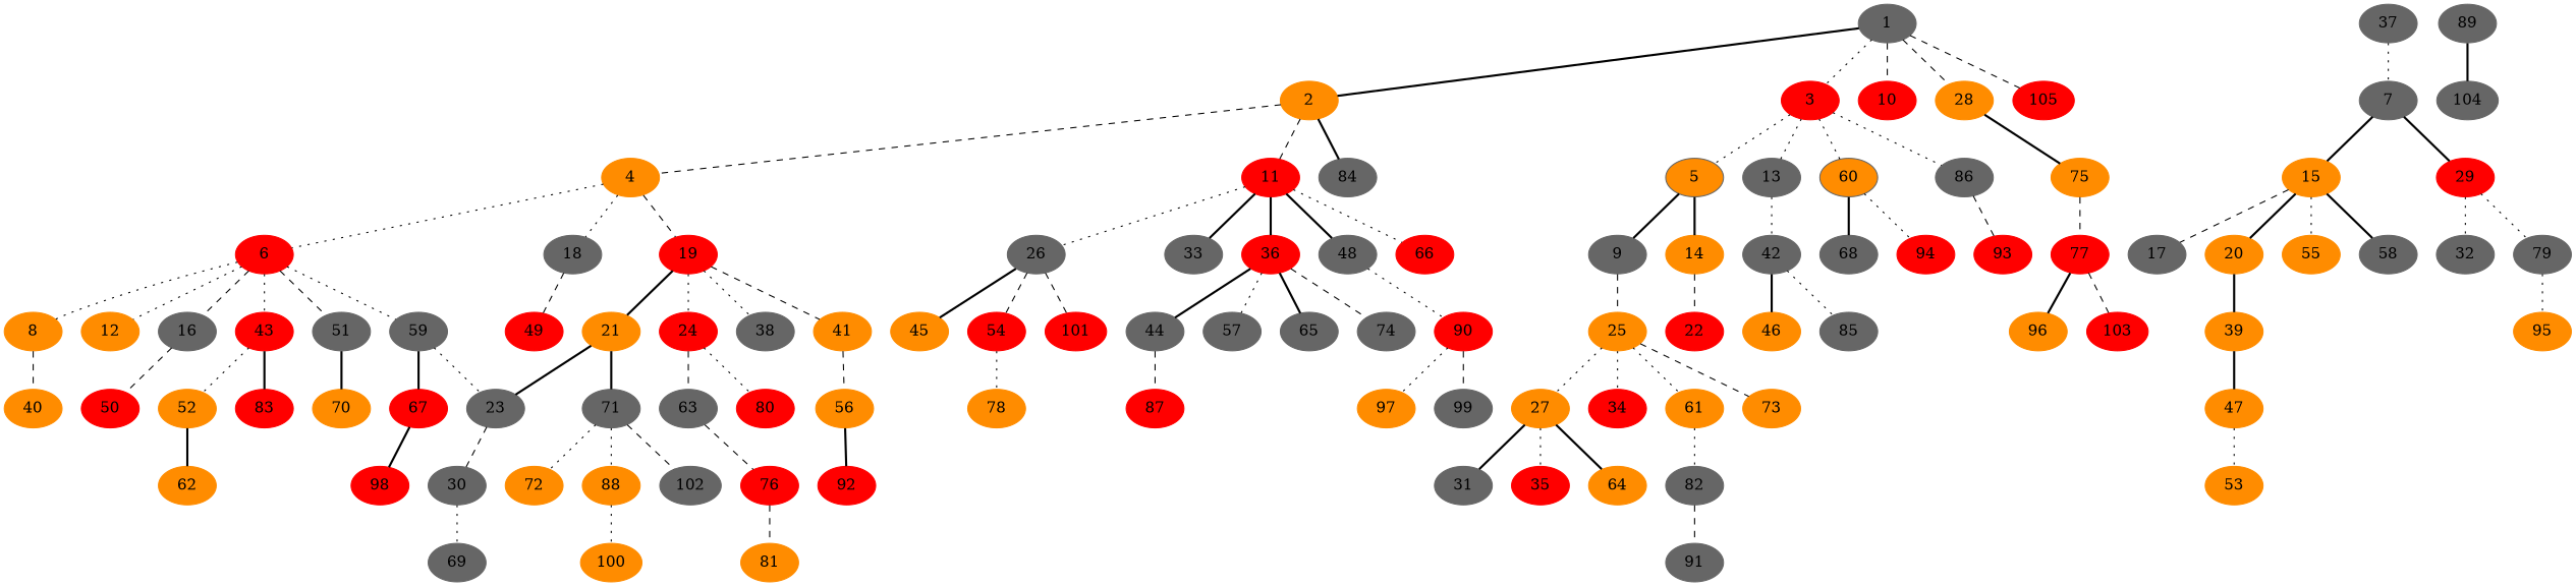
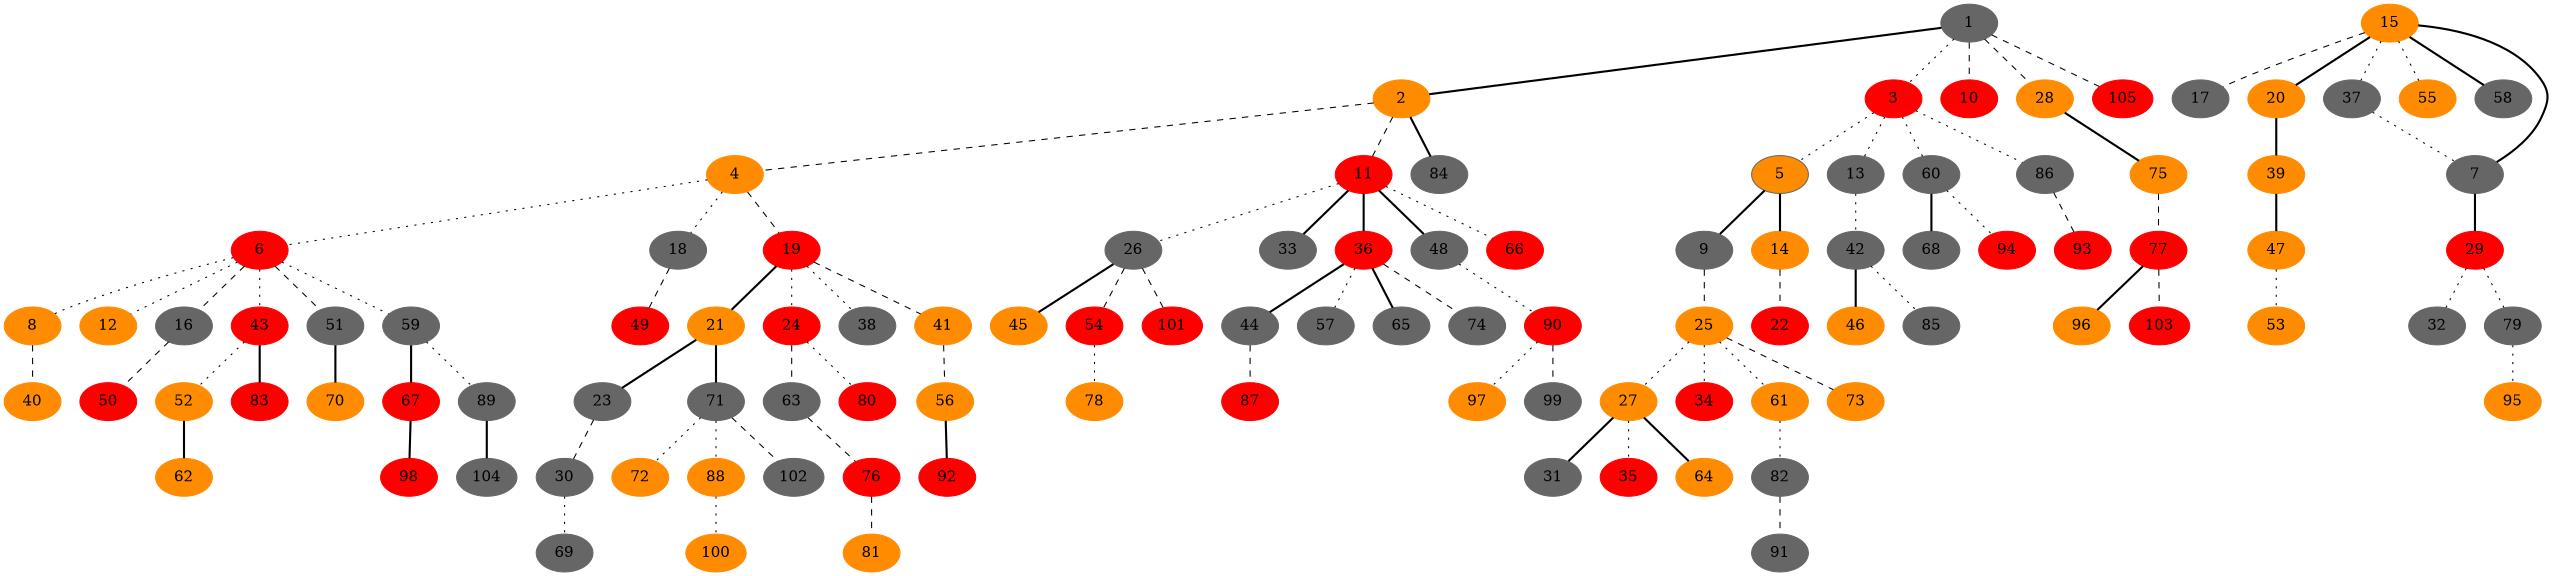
  graph {
    node [color=gray40 style=filled]
    edge [style=dotted]
    2 [color=darkorange]
    1
    3 [color=red]
    10 [color=red]
    28 [color=darkorange]
    105 [color=red]
    4 [color=darkorange]
    11 [color=red]
    84
    5 [fillcolor=darkorange]
    13
-   60 [fillcolor=darkorange]
+   60
    86
    15 [color=darkorange]
    7
    29 [color=red]
    75 [color=darkorange]
    6 [color=red]
    18
    19 [color=red]
    26
    33
    36 [color=red]
    48
    66 [color=red]
    9
    14 [color=darkorange]
    42
    68
    94 [color=red]
    93 [color=red]
    8 [color=darkorange]
    12 [color=darkorange]
    16
    43 [color=red]
    51
    59
    49 [color=red]
    21 [color=darkorange]
    24 [color=red]
    38
    41 [color=darkorange]
    25 [color=darkorange]
    22 [color=red]
    40 [color=darkorange]
    50 [color=red]
    52 [color=darkorange]
    83 [color=red]
    70 [color=darkorange]
    67 [color=red]
    89
    17
    20 [color=darkorange]
    37
    55 [color=darkorange]
    58
    32
    79
    27 [color=darkorange]
    34 [color=red]
    61 [color=darkorange]
    73 [color=darkorange]
    45 [color=darkorange]
    54 [color=red]
    101 [color=red]
    44
    57
    65
    74
    90 [color=red]
    46 [color=darkorange]
    85
    39 [color=darkorange]
    23
    71
    63
    80 [color=red]
    56 [color=darkorange]
    47 [color=darkorange]
    30
    72 [color=darkorange]
    88 [color=darkorange]
    102
    69
    76 [color=red]
    31
    35 [color=red]
    64 [color=darkorange]
    82
    78 [color=darkorange]
    77 [color=red]
    95 [color=darkorange]
    87 [color=red]
    53 [color=darkorange]
    92 [color=red]
    62 [color=darkorange]
    97 [color=darkorange]
    99
    98 [color=red]
    104
    91
    81 [color=darkorange]
    100 [color=darkorange]
    96 [color=darkorange]
    103 [color=red]
    2 -- 4 [style=dashed]
    2 -- 11 [style=dashed]
    2 -- 84 [style=bold]
    1 -- 2 [style=bold]
    1 -- 3
    1 -- 10 [style=dashed]
    1 -- 28 [style=dashed]
    1 -- 105 [style=dashed]
    3 -- 5
    3 -- 13
    3 -- 60
    3 -- 86
    28 -- 75 [style=bold]
    4 -- 6
    4 -- 18
    4 -- 19 [style=dashed]
    11 -- 26
    11 -- 33 [style=bold]
    11 -- 36 [style=bold]
    11 -- 48 [style=bold]
    11 -- 66
    5 -- 9 [style=bold]
    5 -- 14 [style=bold]
    13 -- 42
    60 -- 68 [style=bold]
    60 -- 94
    86 -- 93 [style=dashed]
    15 -- 17 [style=dashed]
    15 -- 20 [style=bold]
+   15 -- 37
    15 -- 55
    15 -- 58 [style=bold]
    7 -- 15 [style=bold]
    7 -- 29 [style=bold]
    29 -- 32
    29 -- 79
    75 -- 77 [style=dashed]
    6 -- 8
    6 -- 12
    6 -- 16 [style=dashed]
    6 -- 43
    6 -- 51 [style=dashed]
    6 -- 59
    18 -- 49 [style=dashed]
    19 -- 21 [style=bold]
    19 -- 24
    19 -- 38
    19 -- 41 [style=dashed]
    26 -- 45 [style=bold]
    26 -- 54 [style=dashed]
    26 -- 101 [style=dashed]
    36 -- 44 [style=bold]
    36 -- 57
    36 -- 65 [style=bold]
    36 -- 74 [style=dashed]
    48 -- 90
    9 -- 25 [style=dashed]
    14 -- 22 [style=dashed]
    42 -- 46 [style=bold]
    42 -- 85
    8 -- 40 [style=dashed]
    16 -- 50 [style=dashed]
    43 -- 52
    43 -- 83 [style=bold]
    51 -- 70 [style=bold]
    59 -- 67 [style=bold]
-   59 -- 23
+   59 -- 89
    21 -- 23 [style=bold]
    21 -- 71 [style=bold]
    24 -- 63 [style=dashed]
    24 -- 80
    41 -- 56 [style=dashed]
    25 -- 27
    25 -- 34
    25 -- 61
    25 -- 73 [style=dashed]
    52 -- 62 [style=bold]
    67 -- 98 [style=bold]
    89 -- 104 [style=bold]
    20 -- 39 [style=bold]
    37 -- 7
    79 -- 95
    27 -- 31 [style=bold]
    27 -- 35
    27 -- 64 [style=bold]
    61 -- 82
    54 -- 78
    44 -- 87 [style=dashed]
    90 -- 97
    90 -- 99 [style=dashed]
    39 -- 47 [style=bold]
    23 -- 30 [style=dashed]
    71 -- 72
    71 -- 88
    71 -- 102 [style=dashed]
    63 -- 76 [style=dashed]
    56 -- 92 [style=bold]
    47 -- 53
    30 -- 69
    88 -- 100
    76 -- 81 [style=dashed]
    82 -- 91 [style=dashed]
    77 -- 96 [style=bold]
    77 -- 103 [style=dashed]
  }
